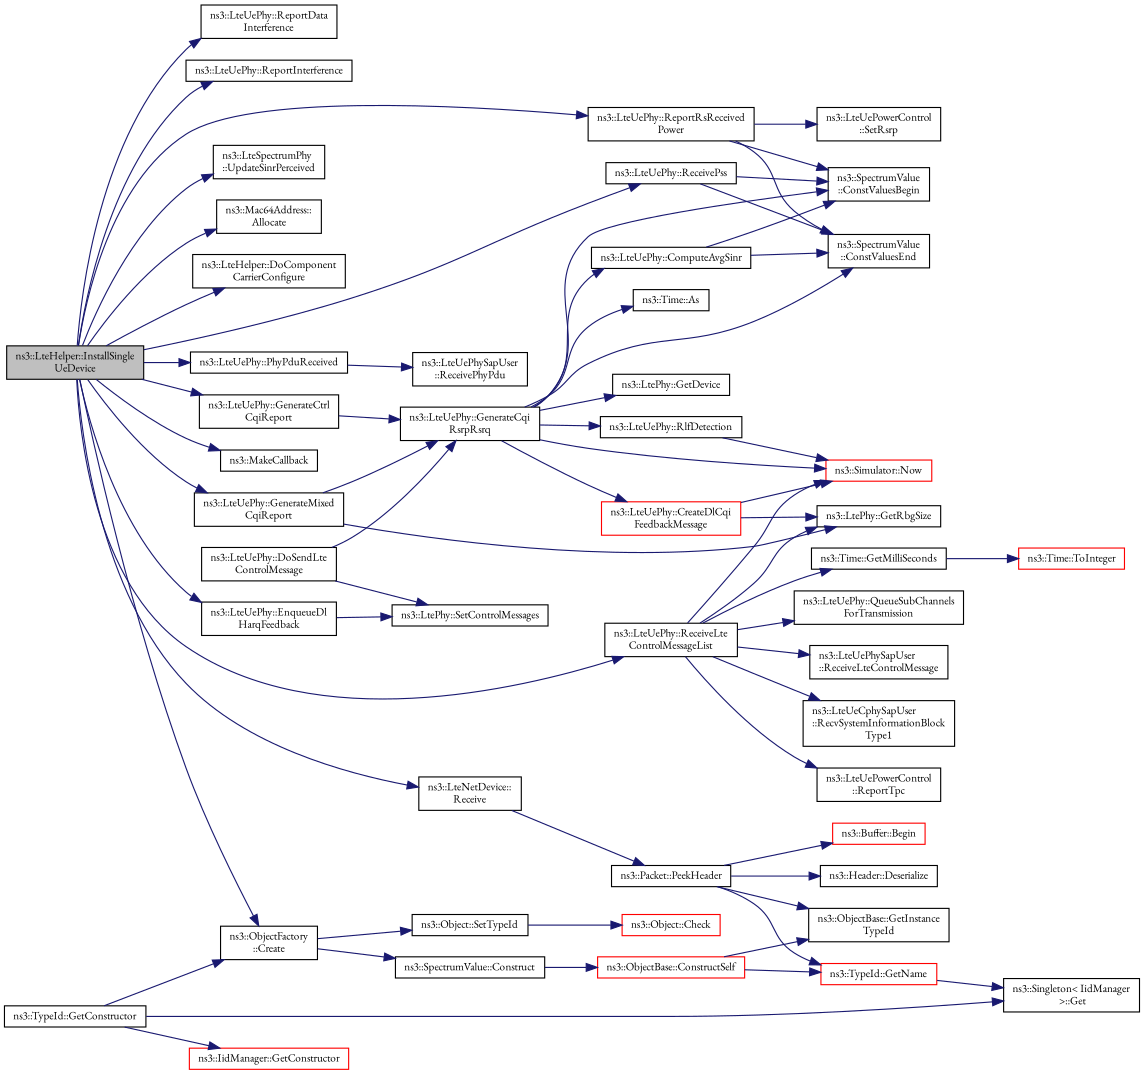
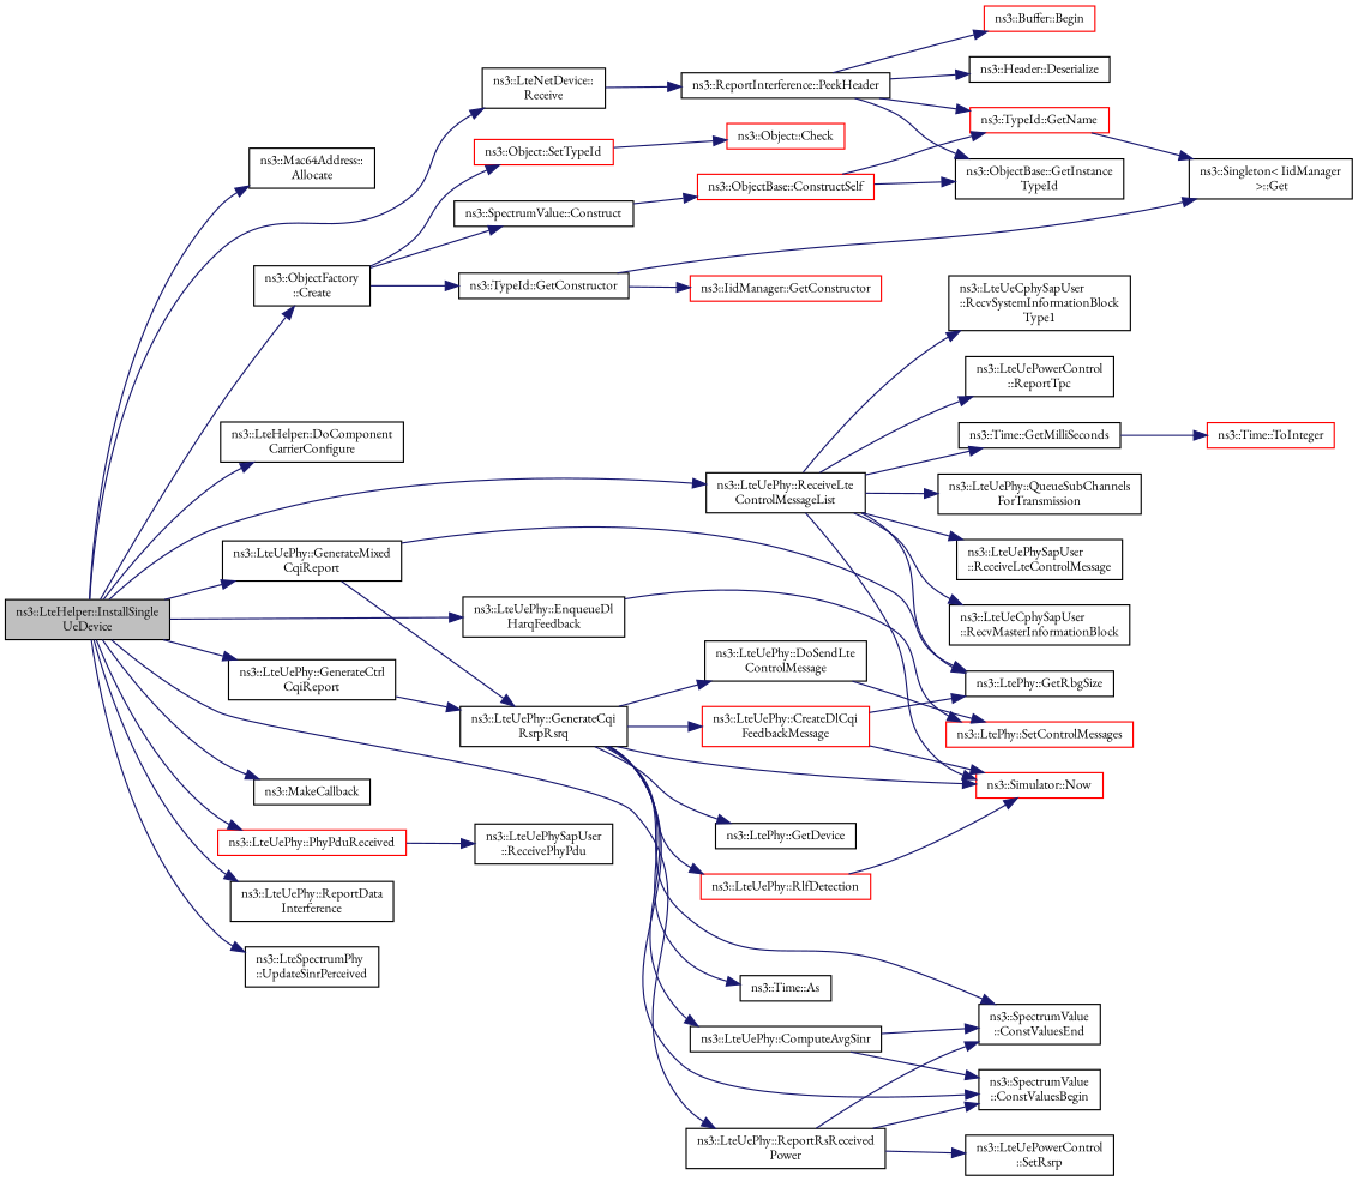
  digraph {
    fontname="EB Garamond"
    rankdir=LR
    node [color=black fillcolor=white fontname="EB Garamond" fontsize=10 shape=record style=filled]
    edge [color=midnightblue fontname="EB Garamond" fontsize=10 labelfontname=Helvetica labelfontsize=10 style=solid]
    n1 [fillcolor=grey75 fontcolor=black height=0.2 label="ns3::LteHelper::InstallSingle\lUeDevice" width=0.4]
    n2 [height=0.2 label="ns3::Mac64Address::\lAllocate" width=0.4]
    n3 [height=0.2 label="ns3::ObjectFactory\l::Create" width=0.4]
    n4 [height=0.2 label="ns3::LteHelper::DoComponent\lCarrierConfigure" width=0.4]
    n5 [height=0.2 label="ns3::LteUePhy::EnqueueDl\lHarqFeedback" width=0.4]
    n6 [height=0.2 label="ns3::LteUePhy::GenerateCtrl\lCqiReport" width=0.4]
    n7 [height=0.2 label="ns3::LteUePhy::GenerateMixed\lCqiReport" width=0.4]
    n8 [height=0.2 label="ns3::MakeCallback" width=0.4]
-   n9 [height=0.2 label="ns3::LteUePhy::PhyPduReceived" width=0.4]
+   n9 [color=red height=0.2 label="ns3::LteUePhy::PhyPduReceived" width=0.4]
    n10 [height=0.2 label="ns3::LteNetDevice::\lReceive" width=0.4]
    n11 [height=0.2 label="ns3::LteUePhy::ReceiveLte\lControlMessageList" width=0.4]
-   n12 [height=0.2 label="ns3::LteUePhy::ReceivePss" width=0.4]
    n13 [height=0.2 label="ns3::LteUePhy::ReportData\lInterference" width=0.4]
-   n14 [height=0.2 label="ns3::LteUePhy::ReportInterference" width=0.4]
    n15 [height=0.2 label="ns3::LteUePhy::ReportRsReceived\lPower" width=0.4]
    n16 [height=0.2 label="ns3::LteSpectrumPhy\l::UpdateSinrPerceived" width=0.4]
    n17 [height=0.2 label="ns3::SpectrumValue::Construct" width=0.4]
    n18 [height=0.2 label="ns3::TypeId::GetConstructor" width=0.4]
-   n19 [height=0.2 label="ns3::Object::SetTypeId" width=0.4]
-   n20 [height=0.2 label="ns3::LtePhy::SetControlMessages" width=0.4]
+   n19 [color=red height=0.2 label="ns3::Object::SetTypeId" width=0.4]
+   n20 [color=red height=0.2 label="ns3::LtePhy::SetControlMessages" width=0.4]
    n21 [height=0.2 label="ns3::LteUePhy::GenerateCqi\lRsrpRsrq" width=0.4]
    n22 [height=0.2 label="ns3::LtePhy::GetRbgSize" width=0.4]
    n23 [height=0.2 label="ns3::LteUePhySapUser\l::ReceivePhyPdu" width=0.4]
-   n24 [height=0.2 label="ns3::Packet::PeekHeader" width=0.4]
+   n24 [height=0.2 label="ns3::ReportInterference::PeekHeader" width=0.4]
    n25 [color=red height=0.2 label="ns3::Simulator::Now" width=0.4]
    n26 [height=0.2 label="ns3::Time::GetMilliSeconds" width=0.4]
    n27 [height=0.2 label="ns3::LteUePhy::QueueSubChannels\lForTransmission" width=0.4]
    n28 [height=0.2 label="ns3::LteUePhySapUser\l::ReceiveLteControlMessage" width=0.4]
+   n29 [height=0.2 label="ns3::LteUeCphySapUser\l::RecvMasterInformationBlock" width=0.4]
    n30 [height=0.2 label="ns3::LteUeCphySapUser\l::RecvSystemInformationBlock\lType1" width=0.4]
    n31 [height=0.2 label="ns3::LteUePowerControl\l::ReportTpc" width=0.4]
    n32 [height=0.2 label="ns3::SpectrumValue\l::ConstValuesBegin" width=0.4]
    n33 [height=0.2 label="ns3::SpectrumValue\l::ConstValuesEnd" width=0.4]
    n34 [height=0.2 label="ns3::LteUePowerControl\l::SetRsrp" width=0.4]
    n35 [color=red height=0.2 label="ns3::ObjectBase::ConstructSelf" width=0.4]
    n36 [height=0.2 label="ns3::Singleton\< IidManager\l \>::Get" width=0.4]
    n37 [color=red height=0.2 label="ns3::IidManager::GetConstructor" width=0.4]
    n38 [color=red height=0.2 label="ns3::Object::Check" width=0.4]
    n39 [height=0.2 label="ns3::ObjectBase::GetInstance\lTypeId" width=0.4]
    n40 [color=red height=0.2 label="ns3::TypeId::GetName" width=0.4]
    n41 [height=0.2 label="ns3::Time::As" width=0.4]
    n42 [height=0.2 label="ns3::LteUePhy::ComputeAvgSinr" width=0.4]
    n43 [color=red height=0.2 label="ns3::LteUePhy::CreateDlCqi\lFeedbackMessage" width=0.4]
    n44 [height=0.2 label="ns3::LteUePhy::DoSendLte\lControlMessage" width=0.4]
    n45 [height=0.2 label="ns3::LtePhy::GetDevice" width=0.4]
-   n46 [height=0.2 label="ns3::LteUePhy::RlfDetection" width=0.4]
+   n46 [color=red height=0.2 label="ns3::LteUePhy::RlfDetection" width=0.4]
    n47 [color=red height=0.2 label="ns3::Buffer::Begin" width=0.4]
    n48 [height=0.2 label="ns3::Header::Deserialize" width=0.4]
    n49 [color=red height=0.2 label="ns3::Time::ToInteger" width=0.4]
    n1 -> n2
    n1 -> n3
    n1 -> n4
    n1 -> n5
    n1 -> n6
    n1 -> n7
    n1 -> n8
    n1 -> n9
    n1 -> n10
    n1 -> n11
-   n1 -> n12
    n1 -> n13
-   n1 -> n14
    n1 -> n15
    n1 -> n16
    n3 -> n17
-   n18 -> n3
+   n3 -> n18
    n3 -> n19
    n5 -> n20
    n6 -> n21
    n7 -> n21
    n7 -> n22
    n9 -> n23
    n10 -> n24
    n11 -> n22
    n11 -> n25
    n11 -> n26
    n11 -> n27
    n11 -> n28
+   n11 -> n29
    n11 -> n30
    n11 -> n31
-   n12 -> n32
-   n12 -> n33
    n15 -> n32
    n15 -> n33
    n15 -> n34
    n17 -> n35
    n18 -> n36
    n18 -> n37
    n19 -> n38
    n21 -> n25
    n21 -> n32
    n21 -> n33
    n21 -> n41
    n21 -> n42
    n21 -> n43
-   n44 -> n21
+   n21 -> n44
    n21 -> n45
    n21 -> n46
    n24 -> n39
    n24 -> n40
    n24 -> n47
    n24 -> n48
    n26 -> n49
    n35 -> n39
    n35 -> n40
    n40 -> n36
    n42 -> n32
    n42 -> n33
    n43 -> n22
    n43 -> n25
    n44 -> n20
    n46 -> n25
  }
